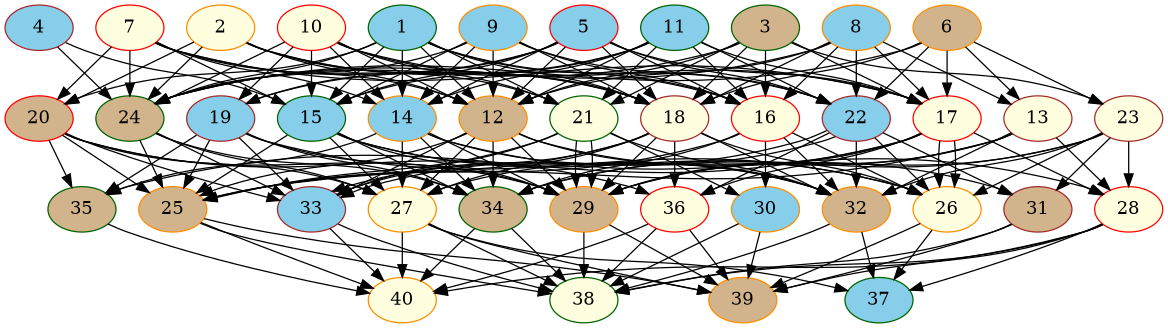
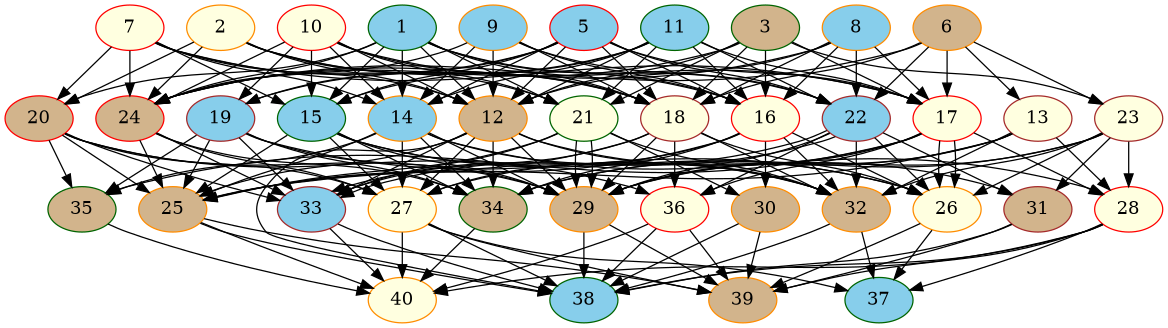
  digraph {
    node [alpha=0.18 color=darkorange fillcolor=lightyellow style=filled]
    1 [alpha=0.07 color=darkgreen expect_size=31654912 fillcolor=skyblue]
    12 [expect_size=11450368 fillcolor=tan]
    14 [alpha=0.12 expect_size=7281664 fillcolor=skyblue]
    15 [alpha=0.01 color=darkgreen expect_size=10647552 fillcolor=skyblue]
    16 [alpha=0.17 color=red expect_size=41248768]
    18 [alpha=0.16 color=brown expect_size=34038784]
    20 [alpha=0.05 color=red expect_size=38994944 fillcolor=tan]
    21 [alpha=0.17 color=darkgreen expect_size=25084928]
    22 [alpha=0.06 color=brown expect_size=7830528 fillcolor=skyblue]
-   24 [alpha=0.05 color=darkgreen expect_size=14229504 fillcolor=tan]
+   24 [alpha=0.05 color=red expect_size=14229504 fillcolor=tan]
    25 [alpha=0.19 expect_size=42310656 fillcolor=tan]
    27 [alpha=0.01 expect_size=38014976]
    29 [alpha=0.14 expect_size=25619456 fillcolor=tan]
    31 [alpha=0.11 color=brown expect_size=49470464 fillcolor=tan]
    32 [alpha=0.19 expect_size=41505792 fillcolor=tan]
    33 [color=brown expect_size=7740416 fillcolor=skyblue]
    34 [color=darkgreen expect_size=44510208 fillcolor=tan]
    28 [alpha=0.13 color=red expect_size=34252800]
    35 [alpha=0.20 color=darkgreen expect_size=8300544 fillcolor=tan]
    26 [alpha=0.00 expect_size=44452864]
-   30 [alpha=0.04 expect_size=37251072 fillcolor=skyblue]
+   30 [alpha=0.04 expect_size=37251072 fillcolor=tan]
    36 [alpha=0.17 color=red expect_size=5998592]
-   38 [alpha=0.08 color=darkgreen expect_size=9037824]
+   38 [alpha=0.08 color=darkgreen expect_size=9037824 fillcolor=skyblue]
    39 [alpha=0.20 expect_size=40215552 fillcolor=tan]
    40 [alpha=0.06 expect_size=25879552]
    37 [alpha=0.06 color=darkgreen expect_size=7048192 fillcolor=skyblue]
    2 [alpha=0.07 expect_size=46812160]
    3 [alpha=0.11 color=darkgreen expect_size=7205888 fillcolor=tan]
    17 [color=red expect_size=33750016]
    23 [alpha=0.16 color=brown expect_size=49823744]
-   4 [alpha=0.01 color=brown expect_size=50471936 fillcolor=skyblue]
    5 [alpha=0.13 color=red expect_size=17757184 fillcolor=skyblue]
    19 [alpha=0.05 color=brown expect_size=29252608 fillcolor=skyblue]
    6 [alpha=0.17 expect_size=21871616 fillcolor=tan]
    13 [alpha=0.05 color=brown expect_size=28889088]
    7 [alpha=0.00 color=red expect_size=50018304]
    8 [expect_size=33490944 fillcolor=skyblue]
    9 [alpha=0.04 expect_size=24910848 fillcolor=skyblue]
    10 [alpha=0.14 color=red expect_size=28432384]
    11 [alpha=0.13 color=darkgreen expect_size=42094592 fillcolor=skyblue]
    1 -> 12
    1 -> 14
    1 -> 15
    1 -> 16
    1 -> 18
    1 -> 20
    1 -> 21
    1 -> 22
    1 -> 24
    12 -> 25
    12 -> 27
    12 -> 29
    12 -> 31
    12 -> 32
    12 -> 33
    12 -> 34
+   14 -> 25
    14 -> 27
    14 -> 29
    14 -> 32
    14 -> 34
    14 -> 28
    14 -> 35
    15 -> 25
    15 -> 27
    15 -> 29
    15 -> 32
    15 -> 34
    15 -> 26
    16 -> 25
-   18 -> 27
+   16 -> 27
    16 -> 32
    16 -> 34
    16 -> 26
    16 -> 30
    18 -> 25
    18 -> 29
    18 -> 32
    18 -> 33
    18 -> 26
    18 -> 36
    20 -> 25
    20 -> 27
    20 -> 29
    20 -> 33
    20 -> 35
    20 -> 36
    21 -> 25
    21 -> 29
    21 -> 29
    21 -> 32
    21 -> 33
    21 -> 30
+   22 -> 29
    22 -> 31
    22 -> 32
    22 -> 33
    22 -> 33
    22 -> 26
    22 -> 36
    24 -> 25
    24 -> 27
    24 -> 33
    24 -> 34
    25 -> 38
    25 -> 39
    25 -> 40
    27 -> 38
    27 -> 39
    27 -> 40
    27 -> 37
    29 -> 38
    29 -> 39
    31 -> 38
    31 -> 39
    32 -> 38
    32 -> 37
    33 -> 38
    33 -> 40
-   34 -> 38
+   12 -> 38
    34 -> 40
    28 -> 38
    28 -> 39
    28 -> 40
    28 -> 37
    35 -> 40
    26 -> 39
    26 -> 37
    30 -> 38
    30 -> 39
    36 -> 38
    36 -> 39
    36 -> 40
    2 -> 12
    2 -> 16
    2 -> 18
    2 -> 20
    2 -> 21
    2 -> 24
    3 -> 12
    3 -> 16
    3 -> 18
    3 -> 21
    3 -> 24
    3 -> 17
    3 -> 23
    17 -> 27
    17 -> 29
    17 -> 28
    17 -> 35
    17 -> 26
    17 -> 26
    17 -> 36
    23 -> 29
    23 -> 31
    23 -> 32
    23 -> 34
    23 -> 28
    23 -> 26
-   4 -> 15
-   4 -> 24
    5 -> 12
    5 -> 14
    5 -> 15
    5 -> 16
    5 -> 18
    5 -> 22
    5 -> 24
    5 -> 17
    5 -> 19
    19 -> 25
    19 -> 29
    19 -> 33
    19 -> 34
    19 -> 35
    19 -> 26
    6 -> 18
    6 -> 22
    6 -> 24
    6 -> 17
    6 -> 23
    6 -> 13
    13 -> 25
    13 -> 29
    13 -> 32
    13 -> 34
    13 -> 28
    7 -> 12
    7 -> 14
    7 -> 15
    7 -> 18
    7 -> 20
    7 -> 24
    7 -> 17
    8 -> 12
    8 -> 16
    8 -> 18
    8 -> 22
    8 -> 24
    8 -> 17
-   8 -> 13
    9 -> 12
    9 -> 14
-   9 -> 15
    9 -> 16
    9 -> 18
    9 -> 22
    9 -> 24
    10 -> 12
    10 -> 14
    10 -> 15
    10 -> 18
    10 -> 21
    10 -> 24
    10 -> 17
    10 -> 19
    11 -> 12
    11 -> 14
    11 -> 15
    11 -> 16
    11 -> 21
    11 -> 22
    11 -> 17
    11 -> 19
  }
